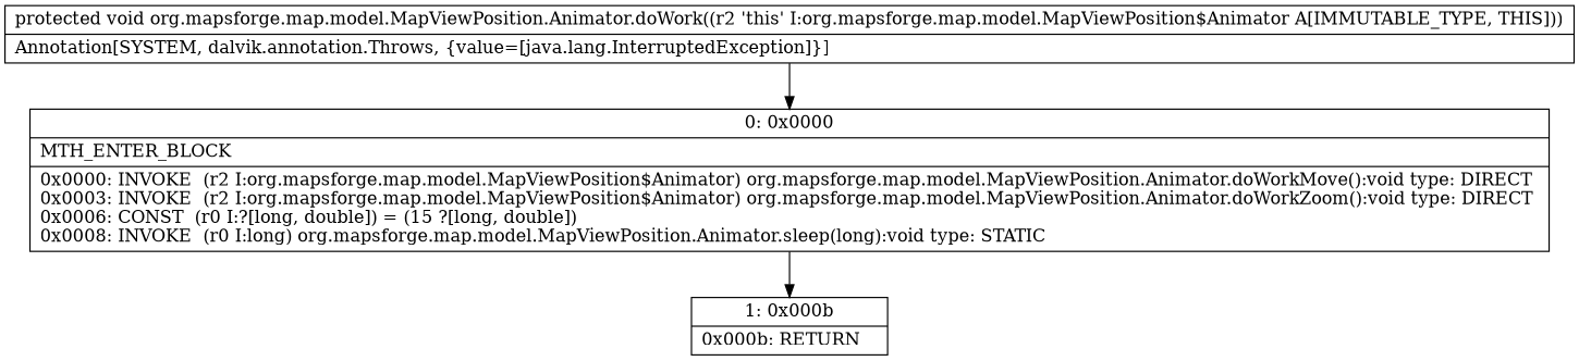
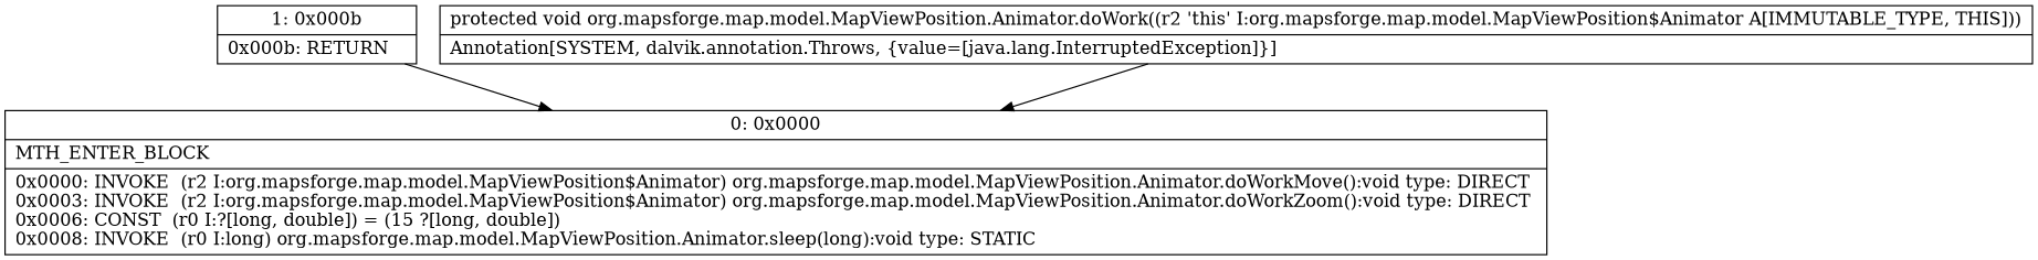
  digraph {
    node [shape=record]
    n1 [label="{0\:\ 0x0000|MTH_ENTER_BLOCK\l|0x0000: INVOKE  (r2 I:org.mapsforge.map.model.MapViewPosition$Animator) org.mapsforge.map.model.MapViewPosition.Animator.doWorkMove():void type: DIRECT \l0x0003: INVOKE  (r2 I:org.mapsforge.map.model.MapViewPosition$Animator) org.mapsforge.map.model.MapViewPosition.Animator.doWorkZoom():void type: DIRECT \l0x0006: CONST  (r0 I:?[long, double]) = (15 ?[long, double]) \l0x0008: INVOKE  (r0 I:long) org.mapsforge.map.model.MapViewPosition.Animator.sleep(long):void type: STATIC \l}"]
    n2 [label="{1\:\ 0x000b|0x000b: RETURN   \l}"]
    n3 [label="{protected void org.mapsforge.map.model.MapViewPosition.Animator.doWork((r2 'this' I:org.mapsforge.map.model.MapViewPosition$Animator A[IMMUTABLE_TYPE, THIS]))  | Annotation[SYSTEM, dalvik.annotation.Throws, \{value=[java.lang.InterruptedException]\}]\l}"]
-   n1 -> n2
+   n2 -> n1
    n3 -> n1
  }
